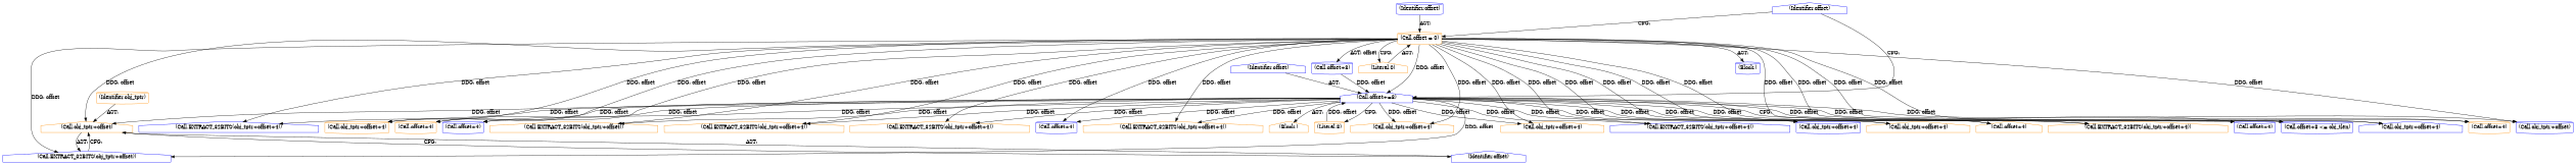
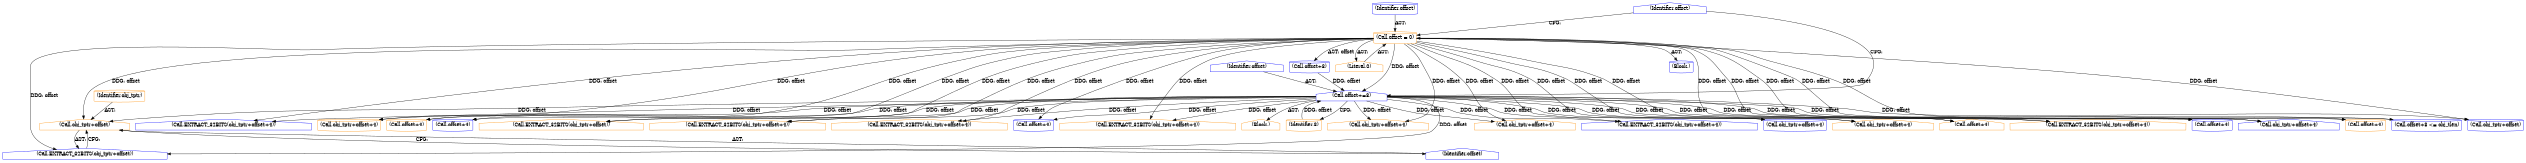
  digraph {
    node [color=darkorange shape=house]
    n1 [label="(Call,obj_tptr+offset)"]
    n2 [color=blue label="(Identifier,offset)"]
    n3 [color=blue label="(Call,EXTRACT_32BITS(obj_tptr+offset))"]
    n4 [label="(Call,offset = 0)" shape=cylinder]
    n5 [color=blue label="(Call,offset+=8)"]
    n6 [color=blue label="(Call,EXTRACT_32BITS(obj_tptr+offset+4))"]
    n7 [label="(Call,obj_tptr+offset+4)" shape=cylinder]
    n8 [label="(Call,offset+4)" shape=cylinder]
    n9 [color=blue label="(Call,offset+4)" shape=cylinder]
    n10 [label="(Call,EXTRACT_32BITS(obj_tptr+offset))"]
    n11 [label="(Call,EXTRACT_32BITS(obj_tptr+offset+4))"]
    n12 [label="(Call,EXTRACT_32BITS(obj_tptr+offset+4))"]
    n13 [color=blue label="(Call,offset+4)" shape=cylinder]
    n14 [label="(Call,EXTRACT_32BITS(obj_tptr+offset+4))"]
    n15 [label="(Call,obj_tptr+offset+4)"]
    n16 [label="(Literal,0)"]
    n17 [color=blue label="(Call,offset+8)" shape=cylinder]
    n18 [label="(Call,obj_tptr+offset+4)"]
    n19 [color=blue label="(Call,EXTRACT_32BITS(obj_tptr+offset+4))"]
    n20 [color=blue label="(Call,obj_tptr+offset+4)" shape=cylinder]
    n21 [label="(Call,obj_tptr+offset+4)"]
    n22 [label="(Call,offset+4)"]
    n23 [label="(Call,EXTRACT_32BITS(obj_tptr+offset+4))"]
    n24 [color=blue label="(Call,offset+4)" shape=cylinder]
    n25 [color=blue label="(Call,offset+8 <= obj_tlen)" shape=cylinder]
    n26 [color=blue label="(Call,obj_tptr+offset+4)"]
    n27 [color=blue label="(Block,)" shape=cylinder]
    n28 [label="(Call,offset+4)" shape=cylinder]
    n29 [color=blue label="(Call,obj_tptr+offset)" shape=cylinder]
    n30 [label="(Block,)"]
-   n31 [label="(Literal,8)" shape=cylinder]
+   n31 [label="(Identifier,8)" shape=cylinder]
    n32 [color=blue label="(Identifier,offset)" shape=cylinder]
    n33 [label="(Identifier,obj_tptr)" shape=cylinder]
    n34 [color=blue label="(Identifier,offset)"]
    n35 [color=blue label="(Identifier,offset)"]
    n1 -> n2 [label="CFG: "]
    n1 -> n3 [label="AST: "]
    n2 -> n1 [label="AST: "]
    n3 -> n1 [label="CFG: "]
    n4 -> n1 [label="DDG: offset"]
    n4 -> n3 [label="DDG: offset"]
    n4 -> n5 [label="DDG: offset"]
    n4 -> n6 [label="DDG: offset"]
    n4 -> n7 [label="DDG: offset"]
    n4 -> n8 [label="DDG: offset"]
    n4 -> n9 [label="DDG: offset"]
    n4 -> n10 [label="DDG: offset"]
    n4 -> n11 [label="DDG: offset"]
    n4 -> n12 [label="DDG: offset"]
    n4 -> n13 [label="DDG: offset"]
    n4 -> n14 [label="DDG: offset"]
    n4 -> n15 [label="DDG: offset"]
-   n4 -> n16 [label="CFG: "]
+   n4 -> n16 [label="AST: "]
    n4 -> n17 [label="AST: offset"]
    n4 -> n18 [label="DDG: offset"]
    n4 -> n19 [label="DDG: offset"]
    n4 -> n20 [label="DDG: offset"]
    n4 -> n21 [label="DDG: offset"]
    n4 -> n22 [label="DDG: offset"]
    n4 -> n23 [label="DDG: offset"]
    n4 -> n24 [label="DDG: offset"]
-   n4 -> n25 [label="DDG: offset"]
+   n25 -> n4 [label="DDG: offset"]
    n4 -> n26 [label="DDG: offset"]
    n4 -> n27 [label="AST: "]
    n4 -> n28 [label="DDG: offset"]
    n4 -> n29 [label="DDG: offset"]
    n5 -> n1 [label="DDG: offset"]
    n5 -> n3 [label="DDG: offset"]
    n5 -> n6 [label="DDG: offset"]
    n5 -> n7 [label="DDG: offset"]
    n5 -> n8 [label="DDG: offset"]
    n5 -> n9 [label="DDG: offset"]
    n5 -> n10 [label="DDG: offset"]
    n5 -> n11 [label="DDG: offset"]
    n5 -> n12 [label="DDG: offset"]
    n5 -> n13 [label="DDG: offset"]
    n5 -> n14 [label="DDG: offset"]
    n5 -> n15 [label="DDG: offset"]
    n5 -> n18 [label="DDG: offset"]
    n5 -> n19 [label="DDG: offset"]
    n5 -> n20 [label="DDG: offset"]
    n5 -> n21 [label="DDG: offset"]
    n5 -> n22 [label="DDG: offset"]
    n5 -> n23 [label="DDG: offset"]
    n5 -> n24 [label="DDG: offset"]
-   n5 -> n25 [label="CFG: "]
+   n5 -> n25 [label="DDG: offset"]
    n5 -> n26 [label="DDG: offset"]
    n5 -> n28 [label="DDG: offset"]
    n5 -> n29 [label="DDG: offset"]
    n5 -> n30 [label="AST: "]
    n5 -> n31 [label="CFG: "]
    n16 -> n4 [label="AST: "]
    n17 -> n5 [label="DDG: offset"]
    n31 -> n5 [label="DDG: offset"]
    n32 -> n4 [label="AST: "]
    n33 -> n1 [label="AST: "]
    n34 -> n4 [label="CFG: "]
    n34 -> n5 [label="CFG: "]
    n35 -> n5 [label="AST: "]
  }
